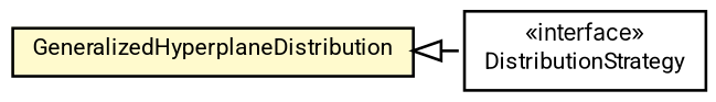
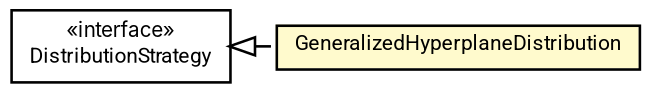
  digraph {
    nodesep=0.15
    rankdir=LR
    ranksep=0.25
    fontname=Inter
    node [fontcolor=black fontname=Inter fontsize=8 margin=0 shape=plaintext]
    n1 [height=0 label=<<table title="de.lmu.ifi.dbs.elki.index.tree.metrical.mtreevariants.strategies.split.distribution.GeneralizedHyperplaneDistribution" border="0" cellborder="1" cellspacing="0" cellpadding="2" bgcolor="lemonChiffon" href="GeneralizedHyperplaneDistribution.html" target="_parent"> 		<tr><td><table border="0" cellspacing="0" cellpadding="1"> 		<tr><td align="center" balign="center"> <font face="Roboto">GeneralizedHyperplaneDistribution</font> </td></tr> 		</table></td></tr> 		</table>> width=0]
    n2 [height=0 label=<<table title="de.lmu.ifi.dbs.elki.index.tree.metrical.mtreevariants.strategies.split.distribution.DistributionStrategy" border="0" cellborder="1" cellspacing="0" cellpadding="2" href="DistributionStrategy.html" target="_parent"> 		<tr><td><table border="0" cellspacing="0" cellpadding="1"> 		<tr><td align="center" balign="center"> &#171;interface&#187; </td></tr> 		<tr><td align="center" balign="center"> <font face="Roboto">DistributionStrategy</font> </td></tr> 		</table></td></tr> 		</table>> width=0]
-   n1 -> n2 [arrowtail=empty color=black dir=back fontname=Inter fontsize=7 labelfontname=Roboto labelfontsize=7 style=dashed weight=9]
+   n2 -> n1 [arrowtail=empty color=black dir=back fontname=Inter fontsize=7 labelfontname=Roboto labelfontsize=7 style=dashed weight=9]
  }
